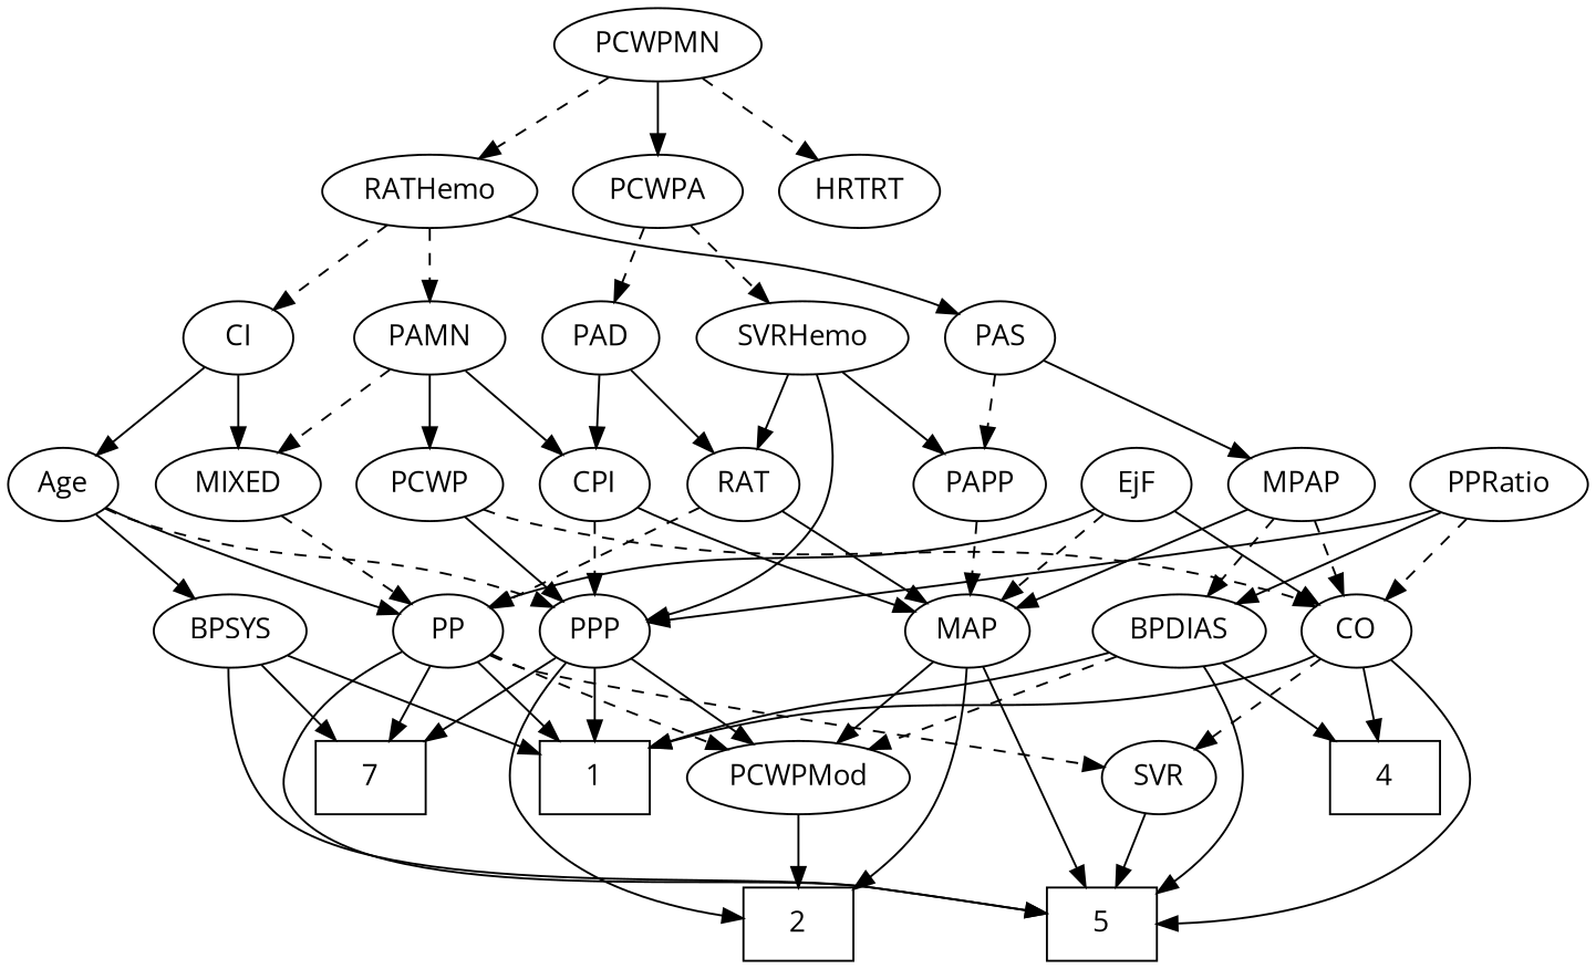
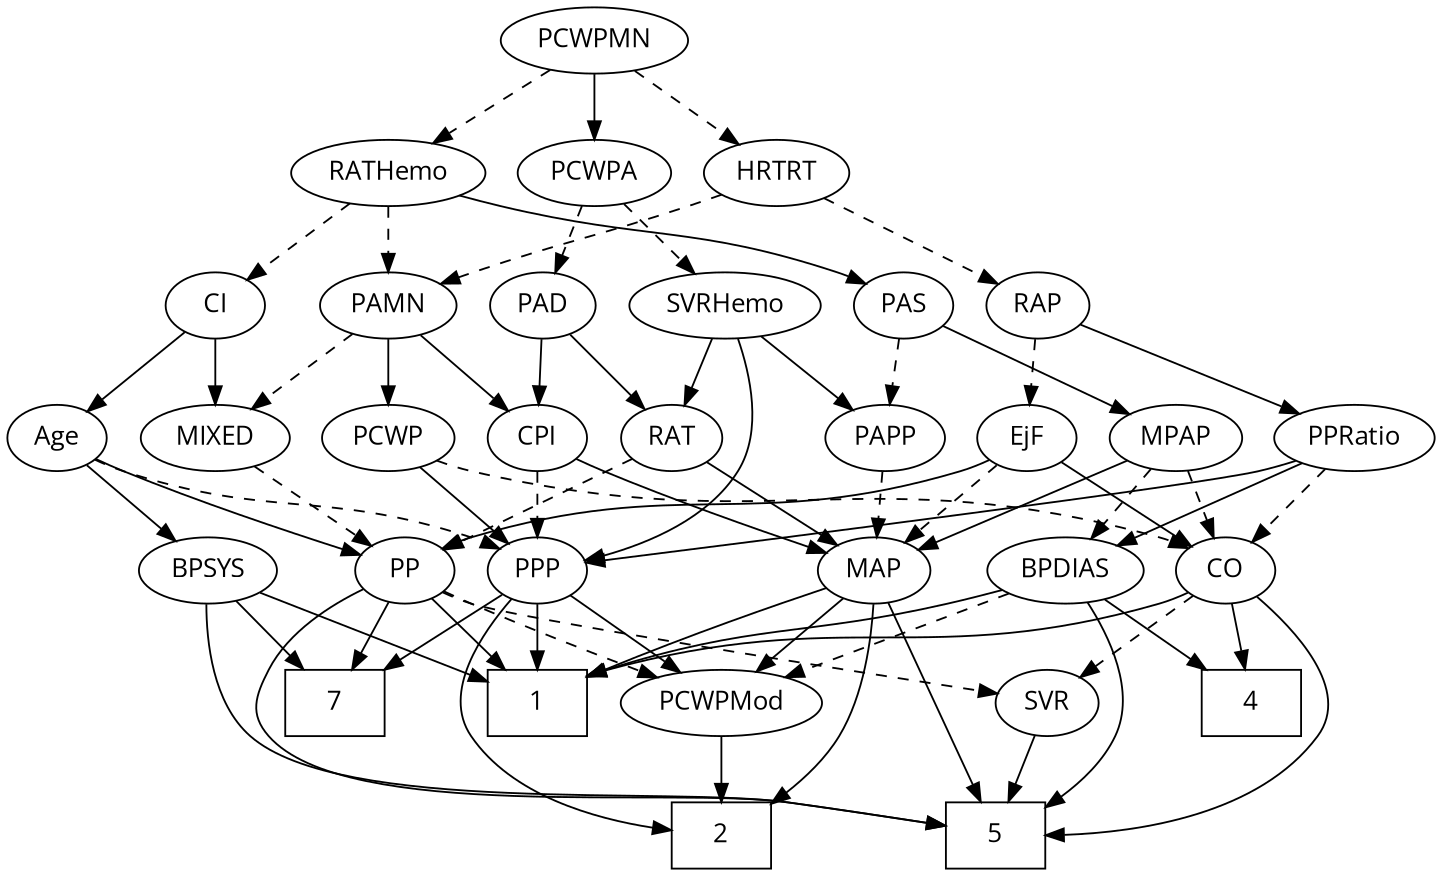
  strict digraph {
    fontname="Open Sans"
    node [fontname="Open Sans"]
    edge [fontname="Open Sans" style=solid]
    1 [height=0.5 shape=box width=0.75]
    2 [height=0.5 shape=box width=0.75]
    n3 [height=0.5 label=7 shape=box width=0.75]
    4 [height=0.5 shape=box width=0.75]
    5 [height=0.5 shape=box width=0.75]
    Age [height=0.5 width=0.75]
    BPSYS [height=0.5 width=1.0471]
    PP [height=0.5 width=0.75]
    PPP [height=0.5 width=0.75]
    SVR [height=0.5 width=0.77632]
    PCWPMod [height=0.5 width=1.4443]
    EjF [height=0.5 width=0.75]
    CO [height=0.5 width=0.75]
    MAP [height=0.5 width=0.84854]
+   RAP [height=0.5 width=0.77632]
    PPRatio [height=0.5 width=1.1013]
    BPDIAS [height=0.5 width=1.1735]
    MIXED [height=0.5 width=1.1193]
    MPAP [height=0.5 width=0.97491]
    PAD [height=0.5 width=0.79437]
    CPI [height=0.5 width=0.75]
    RAT [height=0.5 width=0.75827]
    PAS [height=0.5 width=0.75]
    PAPP [height=0.5 width=0.88464]
    PAMN [height=0.5 width=1.011]
    PCWP [height=0.5 width=0.97491]
    RATHemo [height=0.5 width=1.3721]
    CI [height=0.5 width=0.75]
    PCWPA [height=0.5 width=1.1555]
    SVRHemo [height=0.5 width=1.3902]
    PCWPMN [height=0.5 width=1.3902]
    HRTRT [height=0.5 width=1.1013]
    Age -> BPSYS
    Age -> PP
    Age -> PPP [style=dashed]
    BPSYS -> 1
    BPSYS -> n3
    BPSYS -> 5
    PP -> 1
    PP -> n3
    PP -> 5
    PP -> SVR [style=dashed]
    PP -> PCWPMod [style=dashed]
    PPP -> 1
    PPP -> 2
    PPP -> n3
    PPP -> PCWPMod
    SVR -> 5
    PCWPMod -> 2
    EjF -> PP
    EjF -> CO
    EjF -> MAP [style=dashed]
    CO -> 1
    CO -> 4
    CO -> 5
    CO -> SVR [style=dashed]
+   MAP -> 1
    MAP -> 2
    MAP -> 5
    MAP -> PCWPMod
+   RAP -> EjF [style=dashed]
+   RAP -> PPRatio
    PPRatio -> PPP
    PPRatio -> CO [style=dashed]
    PPRatio -> BPDIAS
    BPDIAS -> 1
    BPDIAS -> 4
    BPDIAS -> 5
    BPDIAS -> PCWPMod [style=dashed]
    MIXED -> PP [style=dashed]
    MPAP -> CO [style=dashed]
    MPAP -> MAP
    MPAP -> BPDIAS [style=dashed]
    PAD -> CPI
    PAD -> RAT
    CPI -> PPP [style=dashed]
    CPI -> MAP
    RAT -> PP [style=dashed]
    RAT -> MAP
    PAS -> MPAP
    PAS -> PAPP [style=dashed]
    PAPP -> MAP [style=dashed]
    PAMN -> MIXED [style=dashed]
    PAMN -> CPI
    PAMN -> PCWP
    PCWP -> PPP
    PCWP -> CO [style=dashed]
    RATHemo -> PAS
    RATHemo -> PAMN [style=dashed]
    RATHemo -> CI [style=dashed]
    CI -> Age
    CI -> MIXED
    PCWPA -> PAD [style=dashed]
    PCWPA -> SVRHemo [style=dashed]
    SVRHemo -> PPP
    SVRHemo -> RAT
    SVRHemo -> PAPP
    PCWPMN -> RATHemo [style=dashed]
    PCWPMN -> PCWPA
    PCWPMN -> HRTRT [style=dashed]
+   HRTRT -> RAP [style=dashed]
+   HRTRT -> PAMN [style=dashed]
  }
